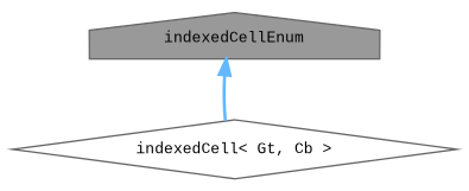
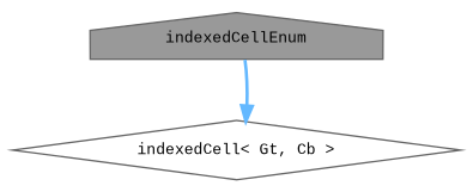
  digraph {
    fontname="Liberation Mono"
    node [color=gray40 fontname="Liberation Mono" fontsize=10 style=filled]
    n1 [fillcolor=grey60 fontcolor=black height=0.2 label=indexedCellEnum shape=house width=0.4]
    n2 [fillcolor=white height=0.2 label="indexedCell\< Gt, Cb \>" shape=diamond width=0.4]
-   n1 -> n2 [color=steelblue1 dir=back fontname="Liberation Mono" fontsize=10 labelfontname=Helvetica labelfontsize=10 style=bold]
+   n2 -> n1 [color=steelblue1 dir=back fontname="Liberation Mono" fontsize=10 labelfontname=Helvetica labelfontsize=10 style=bold]
  }
